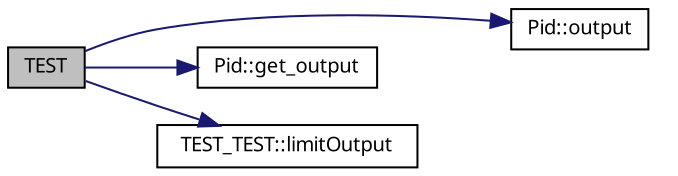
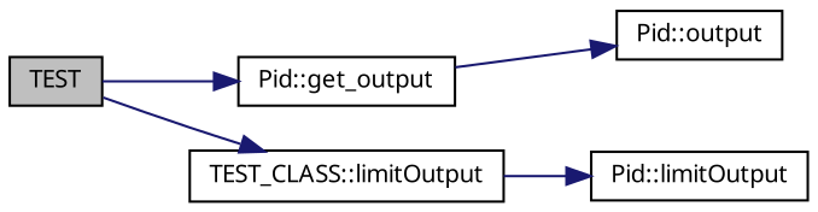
  digraph {
    fontname="Noto Sans"
    rankdir=LR
    node [color=black fillcolor=white fontname="Noto Sans" fontsize=10 shape=record style=filled]
    edge [color=midnightblue fontname="Noto Sans" fontsize=10 labelfontname=Helvetica labelfontsize=10 style=solid]
    n1 [fillcolor=grey75 fontcolor=black height=0.2 label=TEST width=0.4]
    n2 [height=0.2 label="Pid::output" width=0.4]
-   n3 [height=0.2 label="TEST_TEST::limitOutput" width=0.4]
+   n3 [height=0.2 label="TEST_CLASS::limitOutput" width=0.4]
    n4 [height=0.2 label="Pid::get_output" width=0.4]
-   n1 -> n2
+   n5 [height=0.2 label="Pid::limitOutput" width=0.4]
+   n4 -> n2
    n1 -> n3
    n1 -> n4
+   n3 -> n5
  }
